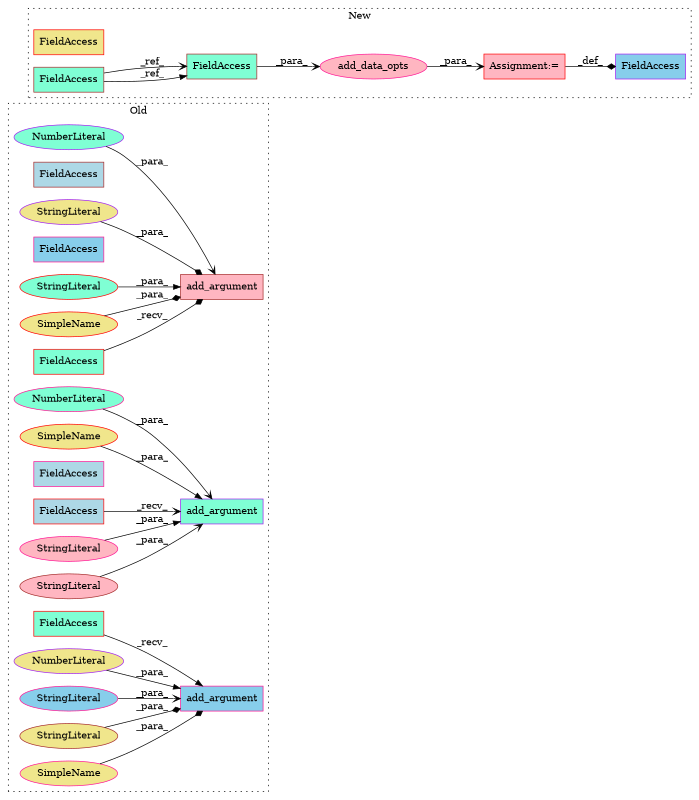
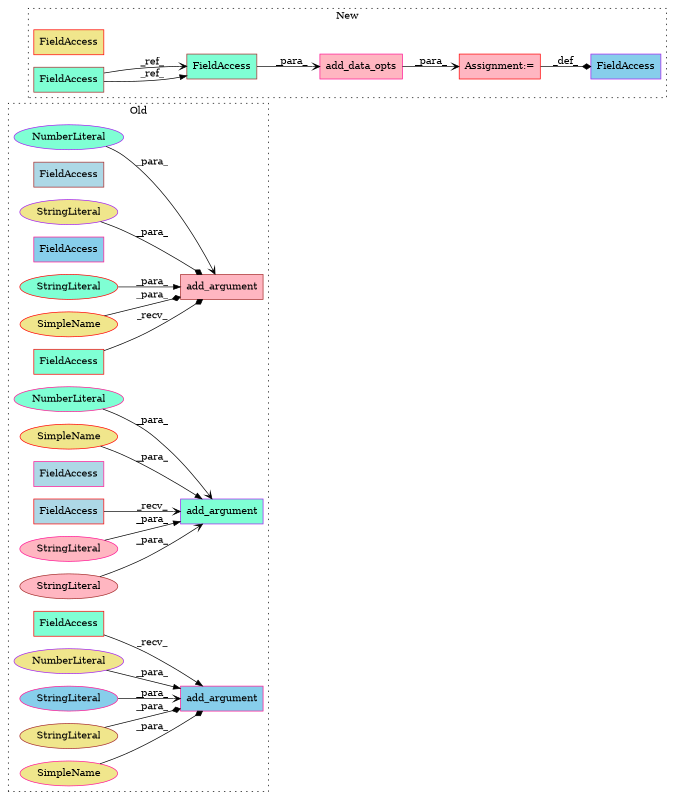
  digraph {
    rankdir=LR
    node [a=22 l=6 s=524 shape=box style=filled fillcolor=aquamarine color=deeppink]
    edge [arrowhead=vee]
    n1 [a=32 l="13,1" label=add_argument s="531,583" color=purple]
    n2 [a=34 l=5 label=NumberLiteral s=560 shape=ellipse]
    n3 [label=FieldAccess fillcolor=lightblue color=brown]
    n4 [a=32 l="13,1" label=add_argument s="597,718" fillcolor=lightpink color=brown]
    n5 [a=34 l=1 label=NumberLiteral s=627 shape=ellipse color=purple]
    n6 [label=FieldAccess s=590 fillcolor=skyblue]
    n7 [a=45 l=85 label=StringLiteral s=633 shape=ellipse fillcolor=khaki color=purple]
    n8 [a=45 l=15 label=StringLiteral s=544 shape=ellipse fillcolor=lightpink]
    n9 [a=45 l=13 label=StringLiteral s=570 shape=ellipse fillcolor=lightpink color=brown]
    n10 [a=45 l=16 label=StringLiteral s=610 shape=ellipse color=red]
    n11 [a=32 l="13,1" label=add_argument s="732,854" fillcolor=skyblue]
    n12 [a=34 l=2 label=NumberLiteral s=762 shape=ellipse fillcolor=khaki color=purple]
    n13 [label=FieldAccess s=725 fillcolor=lightblue]
    n14 [a=45 l=16 label=StringLiteral s=745 shape=ellipse fillcolor=skyblue]
    n15 [a=45 l=85 label=StringLiteral s=769 shape=ellipse fillcolor=khaki color=brown]
    n16 [a=42 l=3 label=SimpleName s=629 shape=ellipse fillcolor=khaki color=red]
    n17 [a=42 l=3 label=SimpleName s=566 shape=ellipse fillcolor=khaki color=red]
    n18 [a=42 l=3 label=SimpleName s=765 shape=ellipse fillcolor=khaki]
    n19 [label=FieldAccess s=725 color=red]
    n20 [label=FieldAccess s=590 color=red]
    n21 [label=FieldAccess fillcolor=lightblue color=red]
-   n22 [a=32 l="14,1" label=add_data_opts s="396,416" shape=ellipse fillcolor=lightpink]
+   n22 [a=32 l="14,1" label=add_data_opts s="396,416" fillcolor=lightpink]
    n23 [label=FieldAccess s=410 fillcolor=khaki color=red]
    n24 [label=FieldAccess s=389 fillcolor=skyblue color=purple]
    n25 [a=7 l=1 label="Assignment:=" s=395 fillcolor=lightpink color=red]
    n26 [label=FieldAccess s=296 color=brown]
    n27 [label=FieldAccess s=410 color=brown]
    subgraph cluster_1 {
      label=Old
      style=dotted
      n1
      n2
      n3
      n4
      n5
      n6
      n7
      n8
      n9
      n10
      n11
      n12
      n13
      n14
      n15
      n16
      n17
      n18
      n19
      n20
      n21
    }
    subgraph cluster_2 {
      label=New
      style=dotted
      n22
      n23
      n24
      n25
      n26
      n27
    }
    n2 -> n1 [label=_para_]
    n5 -> n4 [label=_para_]
    n7 -> n4 [label=_para_ arrowhead=diamond]
    n8 -> n1 [label=_para_ arrowhead=normal]
    n9 -> n1 [label=_para_]
    n10 -> n4 [label=_para_ arrowhead=normal]
    n12 -> n11 [label=_para_ arrowhead=normal]
    n14 -> n11 [label=_para_]
    n15 -> n11 [label=_para_ arrowhead=diamond]
    n16 -> n4 [label=_para_ arrowhead=diamond]
    n17 -> n1 [label=_para_ arrowhead=normal]
    n18 -> n11 [label=_para_ arrowhead=diamond]
    n19 -> n11 [label=_recv_ arrowhead=normal]
    n20 -> n4 [label=_recv_ arrowhead=diamond]
    n21 -> n1 [label=_recv_]
    n22 -> n25 [label=_para_]
    n25 -> n24 [label=_def_ arrowhead=diamond]
    n26 -> n27 [label=_ref_ arrowhead=normal]
    n26 -> n27 [label=_ref_]
    n27 -> n22 [label=_para_]
  }
